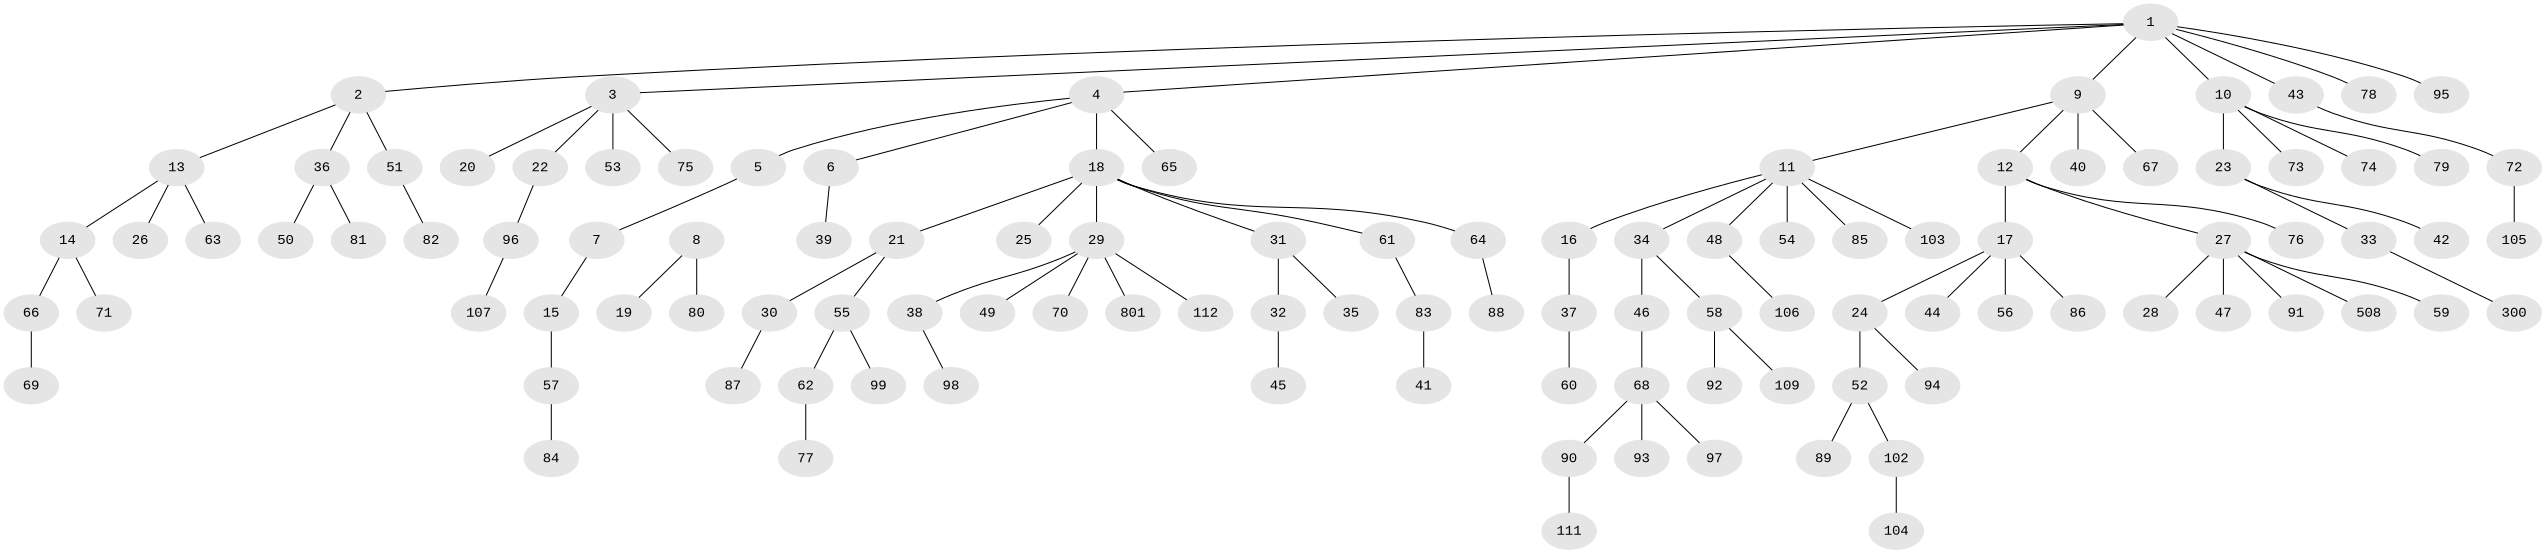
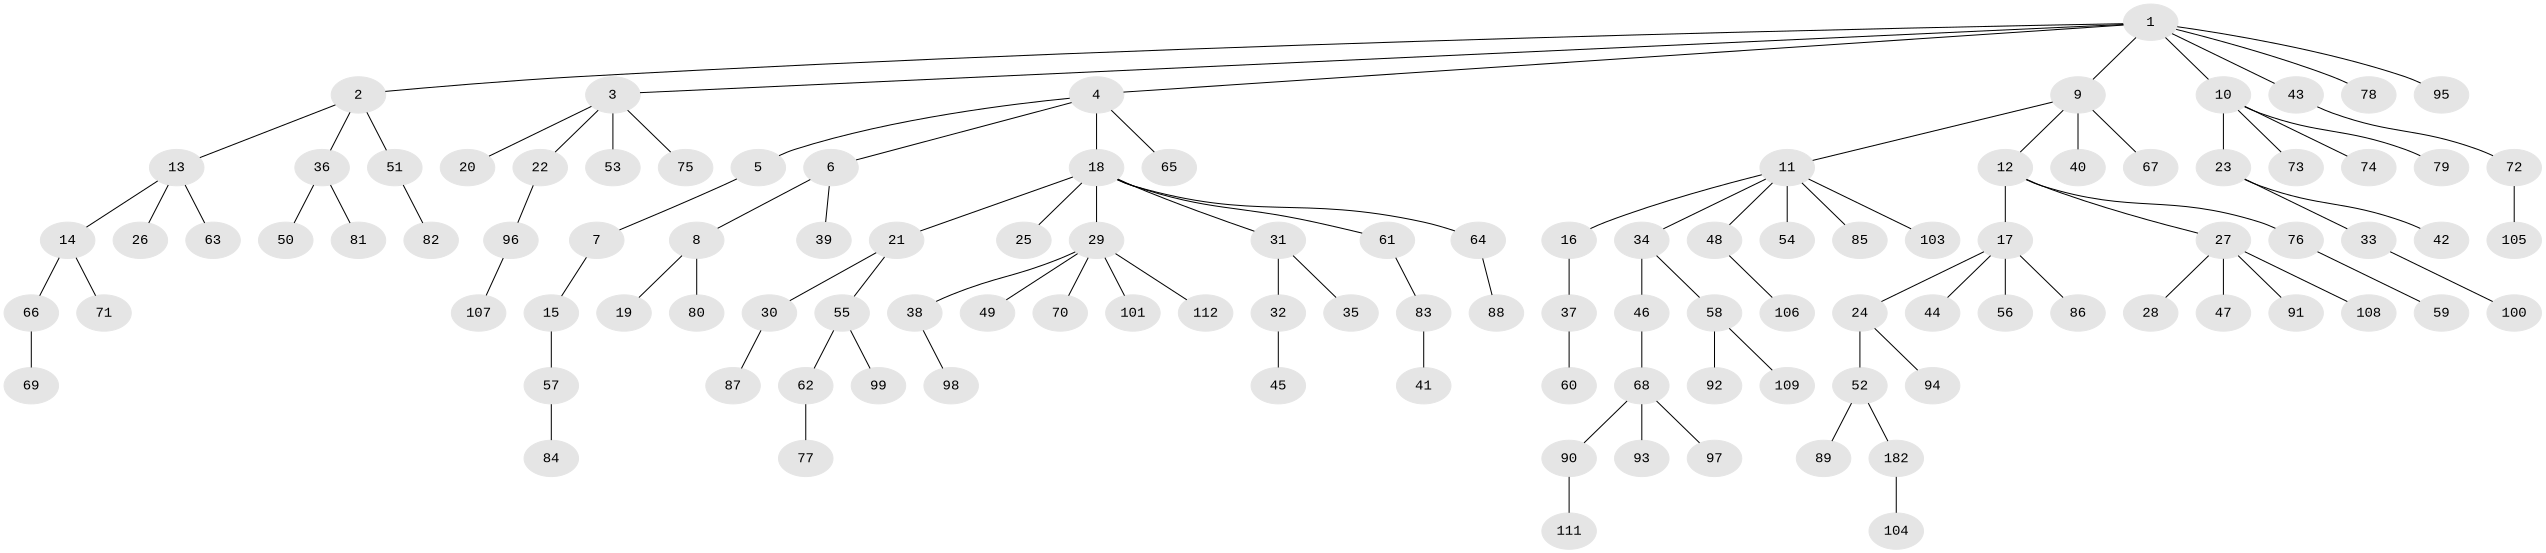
  graph {
    fontname="Liberation Mono"
    node [color=gray90 fontname="Liberation Mono" style=filled]
    edge [fontname="Liberation Mono"]
    1
    2
    3
    4
    9
    10
    43
    78
    95
    13
    36
    51
    20
    22
    53
    75
    5
    6
    18
    65
    11
    12
    40
    67
    23
    73
    74
    79
    72
    14
    26
    63
    50
    81
    82
    96
    7
    8
    39
    21
    25
    29
    31
    61
    64
    15
    19
    80
    57
    16
    34
    48
    54
    85
    103
    17
    27
    76
    33
    42
    37
    46
    58
    106
    24
    44
    56
    86
    28
    47
    59
    91
-   108 [label=508]
+   108
    66
    71
    69
    84
    60
    52
    94
    30
    55
    38
    49
    70
-   101 [label=801]
+   101
    112
    32
    35
    83
    88
    87
    62
    99
    107
-   100 [label=300]
+   100
    89
-   102
+   102 [label=182]
    98
    45
    68
    92
    109
    105
    90
    93
    97
    104
    77
    41
    111
    1 -- 2
    1 -- 3
    1 -- 4
    1 -- 9
    1 -- 10
    1 -- 43
    1 -- 78
    1 -- 95
    2 -- 13
    2 -- 36
    2 -- 51
    3 -- 20
    3 -- 22
    3 -- 53
    3 -- 75
    4 -- 5
    4 -- 6
    4 -- 18
    4 -- 65
    9 -- 11
    9 -- 12
    9 -- 40
    9 -- 67
    10 -- 23
    10 -- 73
    10 -- 74
    10 -- 79
    43 -- 72
    13 -- 14
    13 -- 26
    13 -- 63
    36 -- 50
    36 -- 81
    51 -- 82
    22 -- 96
    5 -- 7
+   6 -- 8
    6 -- 39
    18 -- 21
    18 -- 25
    18 -- 29
    18 -- 31
    18 -- 61
    18 -- 64
    11 -- 16
    11 -- 34
    11 -- 48
    11 -- 54
    11 -- 85
    11 -- 103
    12 -- 17
    12 -- 27
    12 -- 76
    23 -- 33
    23 -- 42
    72 -- 105
    14 -- 66
    14 -- 71
    96 -- 107
    7 -- 15
    8 -- 19
    8 -- 80
    21 -- 30
    21 -- 55
    29 -- 38
    29 -- 49
    29 -- 70
    29 -- 101
    29 -- 112
    31 -- 32
    31 -- 35
    61 -- 83
    64 -- 88
    15 -- 57
    57 -- 84
    16 -- 37
    34 -- 46
    34 -- 58
    48 -- 106
    17 -- 24
    17 -- 44
    17 -- 56
    17 -- 86
    27 -- 28
    27 -- 47
-   27 -- 59
+   76 -- 59
    27 -- 91
    27 -- 108
    33 -- 100
    37 -- 60
    46 -- 68
    58 -- 92
    58 -- 109
    24 -- 52
    24 -- 94
    66 -- 69
    52 -- 89
    52 -- 102
    30 -- 87
    55 -- 62
    55 -- 99
    38 -- 98
    32 -- 45
    83 -- 41
    62 -- 77
    102 -- 104
    68 -- 90
    68 -- 93
    68 -- 97
    90 -- 111
  }
